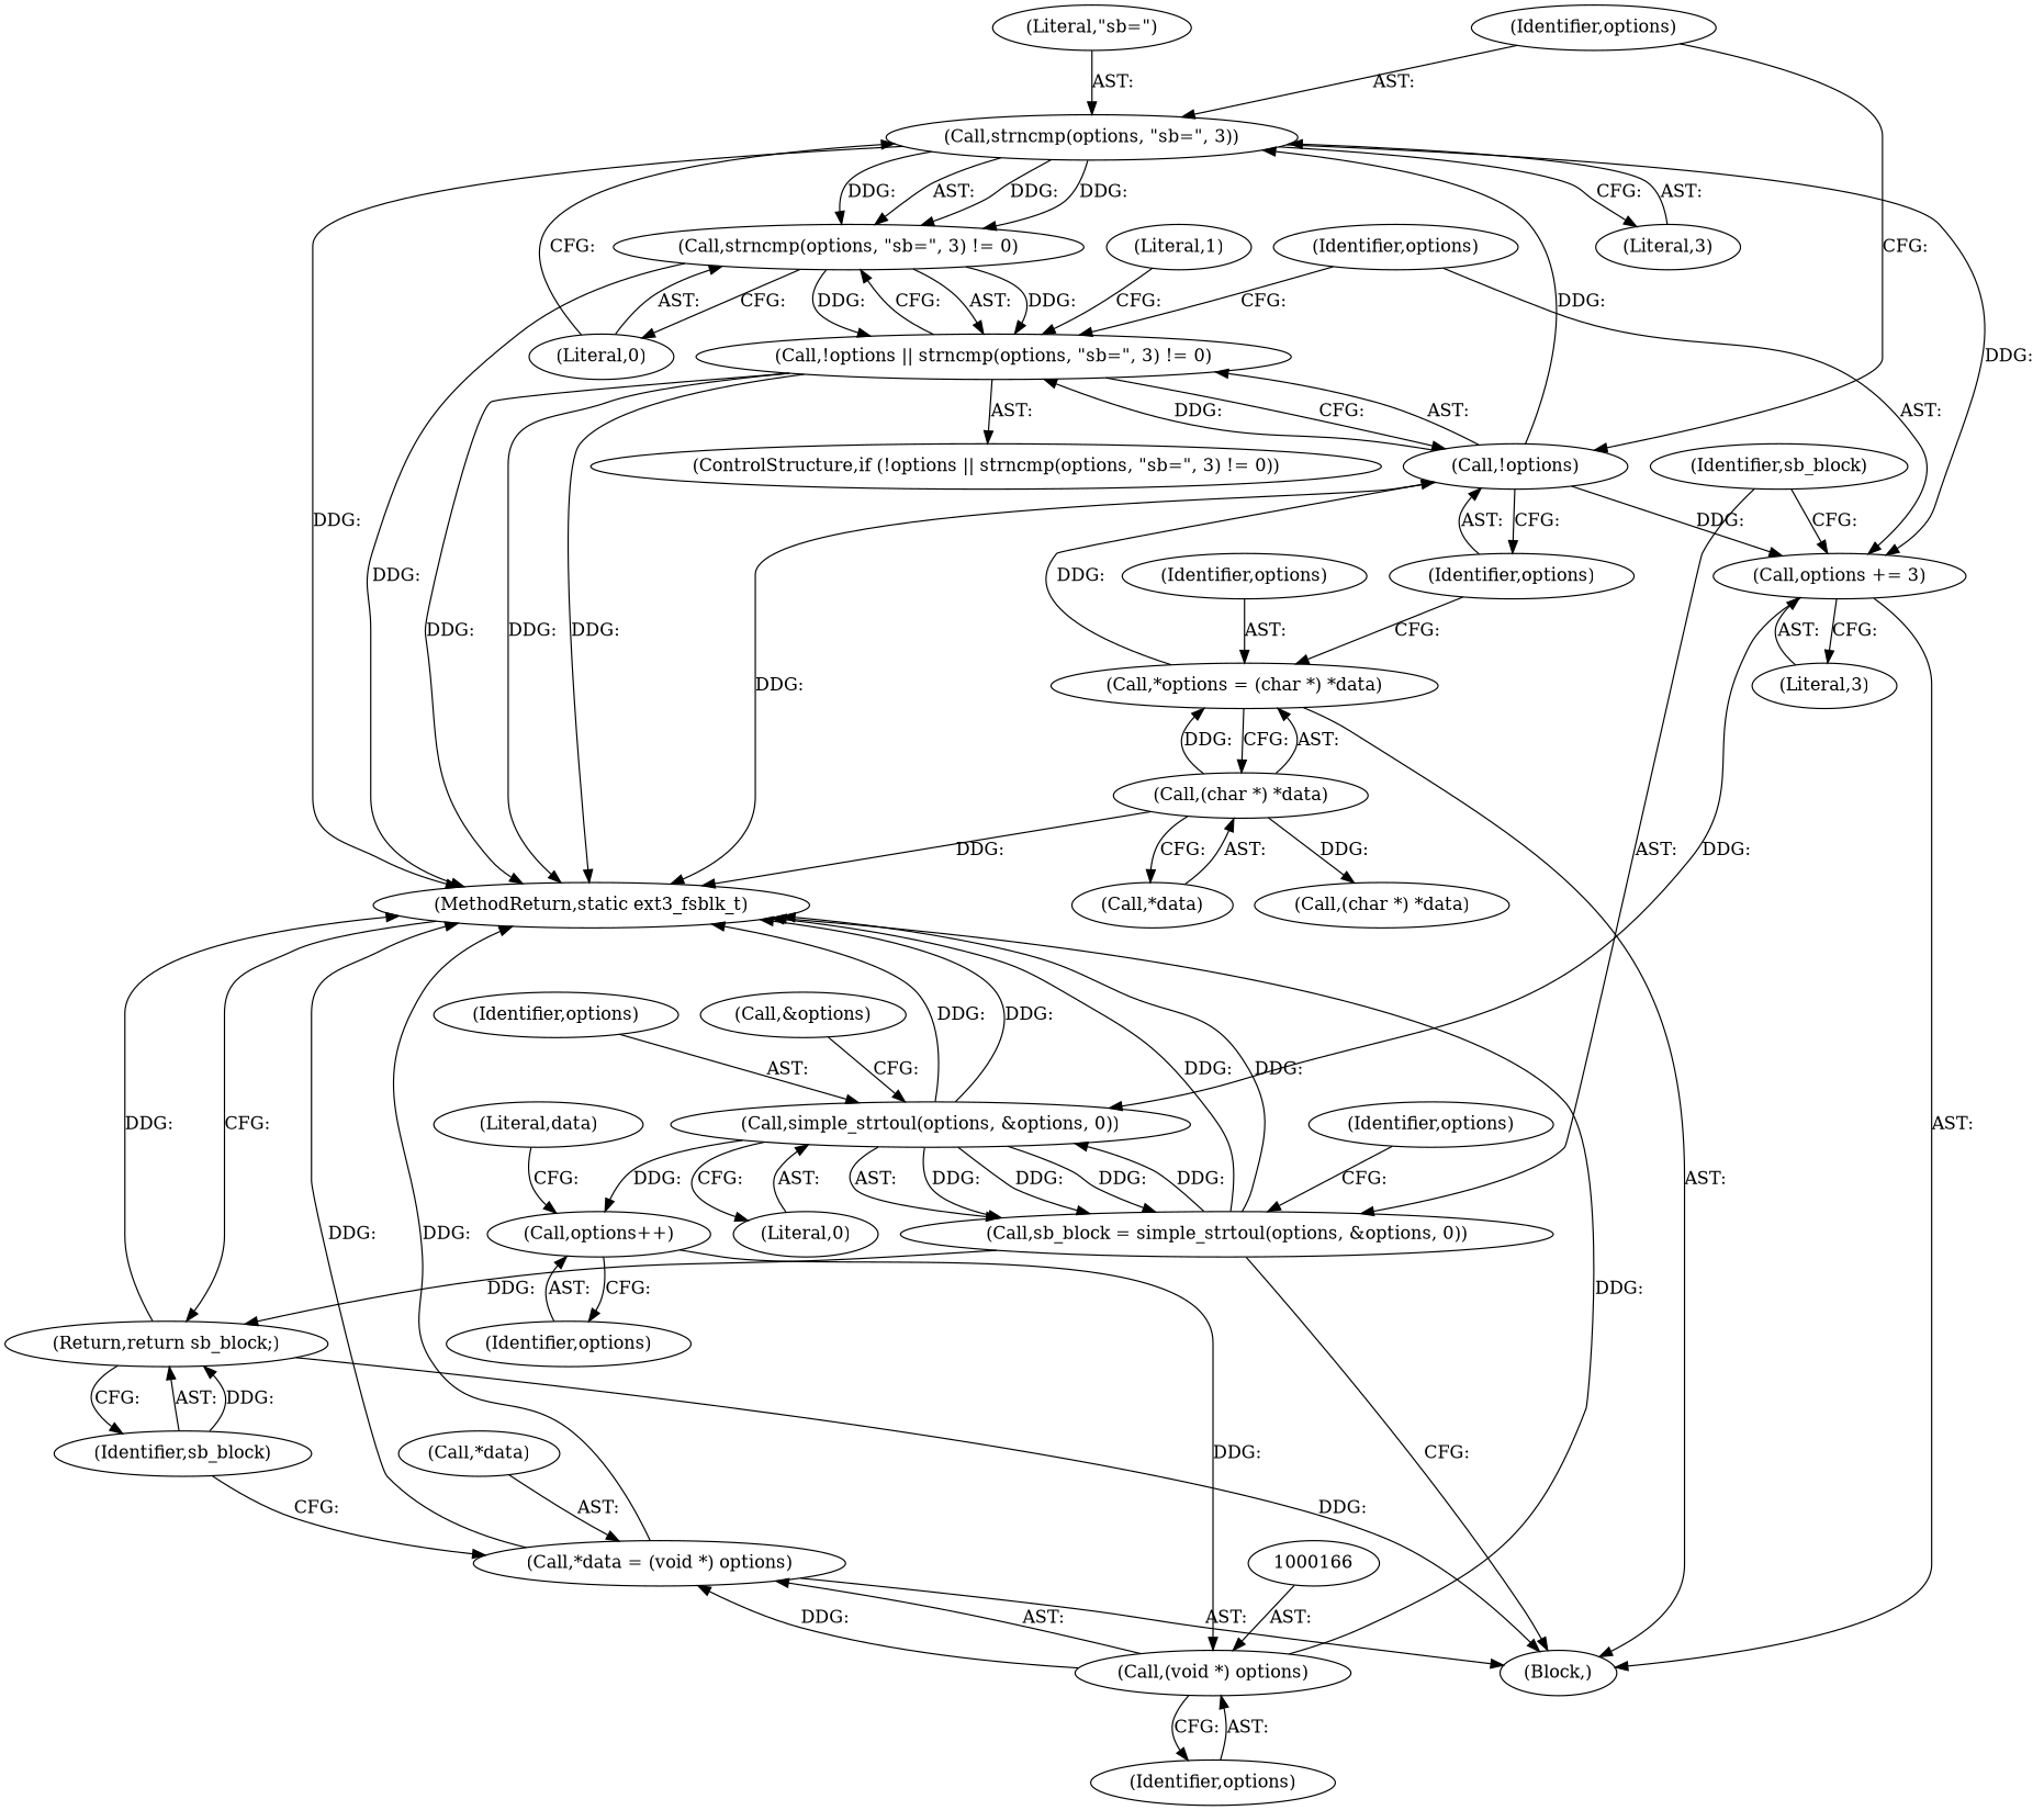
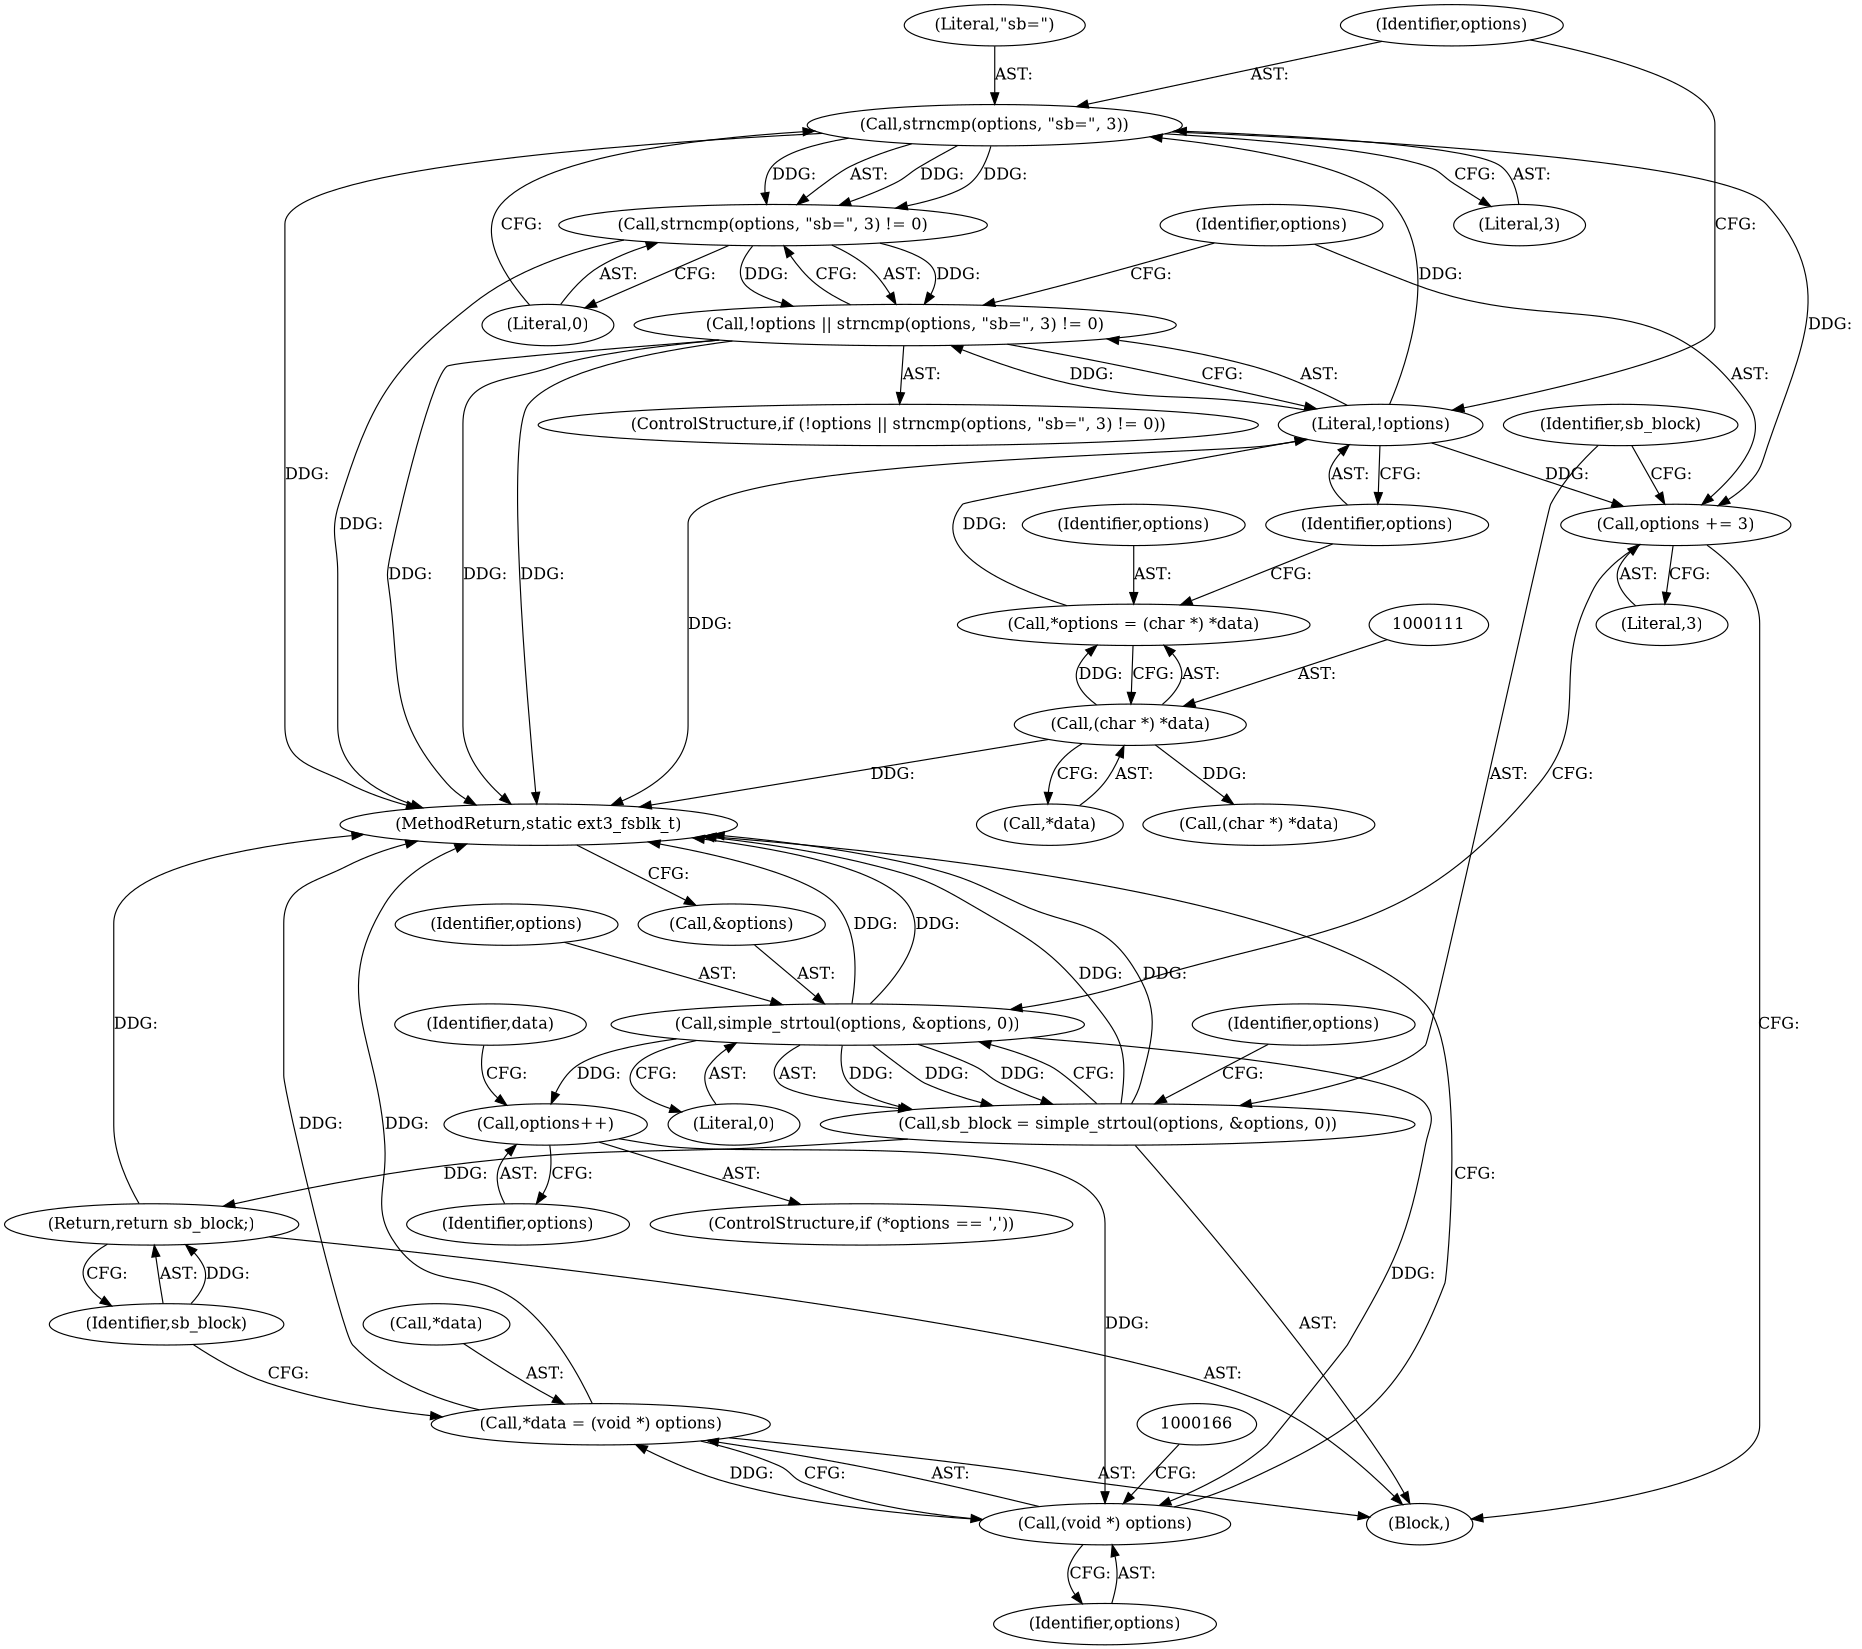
  digraph {
    n1 [label="(Call,strncmp(options, \"sb=\", 3))"]
    n2 [label="(Call,strncmp(options, \"sb=\", 3) != 0)"]
    n3 [label="(Call,options += 3)"]
    n4 [label="(Literal,3)"]
    n5 [label="(MethodReturn,static ext3_fsblk_t)"]
    n6 [label="(Call,!options || strncmp(options, \"sb=\", 3) != 0)"]
    n7 [label="(Literal,0)"]
    n8 [label="(Block,)"]
    n9 [label="(Call,simple_strtoul(options, &options, 0))"]
    n10 [label="(Literal,3)"]
    n11 [label="(Return,return sb_block;)"]
-   n12 [label="(Call,!options)"]
+   n12 [label="(Literal,!options)"]
    n13 [label="(Identifier,options)"]
    n14 [label="(ControlStructure,if (!options || strncmp(options, \"sb=\", 3) != 0))"]
    n15 [label="(Call,*options = (char *) *data)"]
    n16 [label="(Call,(char *) *data)"]
    n17 [label="(Call,(char *) *data)"]
    n18 [label="(Call,*data)"]
    n19 [label="(Call,sb_block = simple_strtoul(options, &options, 0))"]
    n20 [label="(Call,options++)"]
    n21 [label="(Call,(void *) options)"]
    n22 [label="(Literal,0)"]
+   n23 [label="(ControlStructure,if (*options == ','))"]
    n24 [label="(Identifier,options)"]
    n25 [label="(Call,*data = (void *) options)"]
    n26 [label="(Identifier,options)"]
    n27 [label="(Identifier,sb_block)"]
    n28 [label="(Identifier,options)"]
    n29 [label="(Call,*data)"]
-   n30 [label="(Literal,1)"]
    n31 [label="(Identifier,sb_block)"]
    n32 [label="(Literal,\"sb=\")"]
    n33 [label="(Identifier,options)"]
    n34 [label="(Identifier,options)"]
    n35 [label="(Identifier,options)"]
    n36 [label="(Identifier,options)"]
    n37 [label="(Call,&options)"]
-   n38 [label="(Literal,data)"]
+   n38 [label="(Identifier,data)"]
+   1000111
    1000166
    n1 -> n2 [label="AST: "]
    n1 -> n2 [label="DDG: "]
    n1 -> n2 [label="DDG: "]
    n1 -> n2 [label="DDG: "]
    n1 -> n3 [label="DDG: "]
    n1 -> n4 [label="CFG: "]
    n1 -> n5 [label="DDG: "]
    n2 -> n5 [label="DDG: "]
    n2 -> n6 [label="AST: "]
    n2 -> n6 [label="DDG: "]
    n2 -> n6 [label="DDG: "]
    n2 -> n7 [label="CFG: "]
-   n3 -> n8 [label="AST: "]
-   n3 -> n9 [label="DDG: "]
+   n3 -> n8 [label="CFG: "]
+   n3 -> n9 [label="CFG: "]
    n3 -> n10 [label="CFG: "]
    n4 -> n1 [label="AST: "]
-   n5 -> n11 [label="CFG: "]
+   n5 -> n37 [label="CFG: "]
    n6 -> n2 [label="CFG: "]
    n6 -> n5 [label="DDG: "]
    n6 -> n5 [label="DDG: "]
    n6 -> n5 [label="DDG: "]
    n6 -> n12 [label="CFG: "]
    n6 -> n14 [label="AST: "]
    n7 -> n1 [label="CFG: "]
    n7 -> n2 [label="AST: "]
    n9 -> n5 [label="DDG: "]
    n9 -> n5 [label="DDG: "]
    n9 -> n19 [label="AST: "]
    n9 -> n19 [label="DDG: "]
    n9 -> n19 [label="DDG: "]
    n9 -> n19 [label="DDG: "]
    n9 -> n20 [label="DDG: "]
+   n9 -> n21 [label="DDG: "]
    n9 -> n22 [label="CFG: "]
    n10 -> n3 [label="AST: "]
    n11 -> n5 [label="DDG: "]
-   n11 -> n8 [label="DDG: "]
+   n11 -> n8 [label="AST: "]
    n11 -> n27 [label="CFG: "]
    n12 -> n1 [label="DDG: "]
    n12 -> n3 [label="DDG: "]
    n12 -> n5 [label="DDG: "]
    n12 -> n6 [label="AST: "]
    n12 -> n6 [label="DDG: "]
    n12 -> n13 [label="CFG: "]
    n13 -> n12 [label="AST: "]
    n13 -> n15 [label="CFG: "]
-   n15 -> n8 [label="AST: "]
    n15 -> n12 [label="DDG: "]
    n15 -> n16 [label="CFG: "]
    n16 -> n5 [label="DDG: "]
    n16 -> n15 [label="AST: "]
    n16 -> n15 [label="DDG: "]
    n16 -> n17 [label="DDG: "]
    n16 -> n18 [label="CFG: "]
    n18 -> n16 [label="AST: "]
    n19 -> n5 [label="DDG: "]
    n19 -> n5 [label="DDG: "]
-   n19 -> n8 [label="CFG: "]
-   n19 -> n9 [label="DDG: "]
+   n19 -> n8 [label="AST: "]
+   n19 -> n9 [label="CFG: "]
    n19 -> n11 [label="DDG: "]
    n20 -> n21 [label="DDG: "]
+   n20 -> n23 [label="AST: "]
    n20 -> n24 [label="CFG: "]
-   n21 -> n5 [label="DDG: "]
+   n21 -> n5 [label="CFG: "]
    n21 -> n25 [label="AST: "]
    n21 -> n25 [label="DDG: "]
    n21 -> n26 [label="CFG: "]
    n22 -> n9 [label="AST: "]
    n24 -> n20 [label="AST: "]
    n25 -> n5 [label="DDG: "]
    n25 -> n5 [label="DDG: "]
    n25 -> n8 [label="AST: "]
+   n25 -> n21 [label="CFG: "]
    n26 -> n21 [label="AST: "]
    n27 -> n11 [label="AST: "]
    n27 -> n11 [label="DDG: "]
    n27 -> n25 [label="CFG: "]
    n28 -> n1 [label="AST: "]
    n28 -> n12 [label="CFG: "]
    n29 -> n25 [label="AST: "]
-   n30 -> n6 [label="CFG: "]
    n31 -> n3 [label="CFG: "]
    n31 -> n19 [label="AST: "]
    n32 -> n1 [label="AST: "]
    n33 -> n9 [label="AST: "]
    n34 -> n3 [label="AST: "]
    n34 -> n6 [label="CFG: "]
    n35 -> n15 [label="AST: "]
    n36 -> n19 [label="CFG: "]
-   n37 -> n9 [label="CFG: "]
+   n37 -> n9 [label="AST: "]
    n38 -> n20 [label="CFG: "]
-   1000166 -> n21 [label="AST: "]
+   1000111 -> n16 [label="AST: "]
+   1000166 -> n21 [label="CFG: "]
  }
